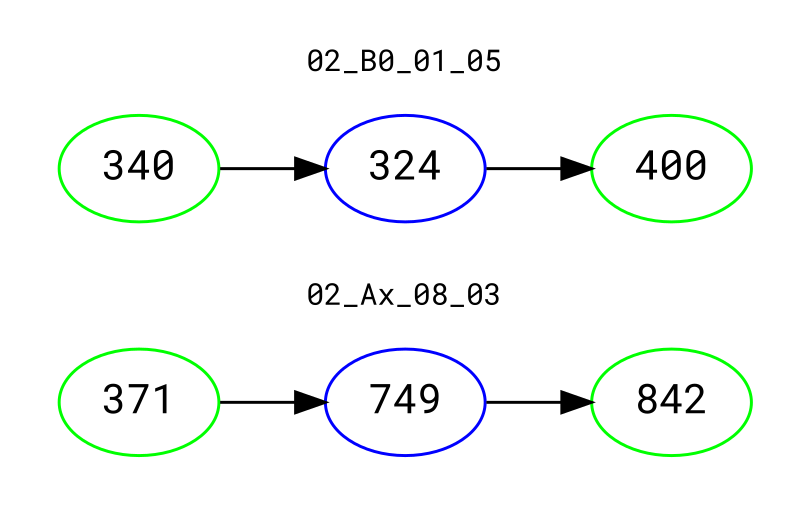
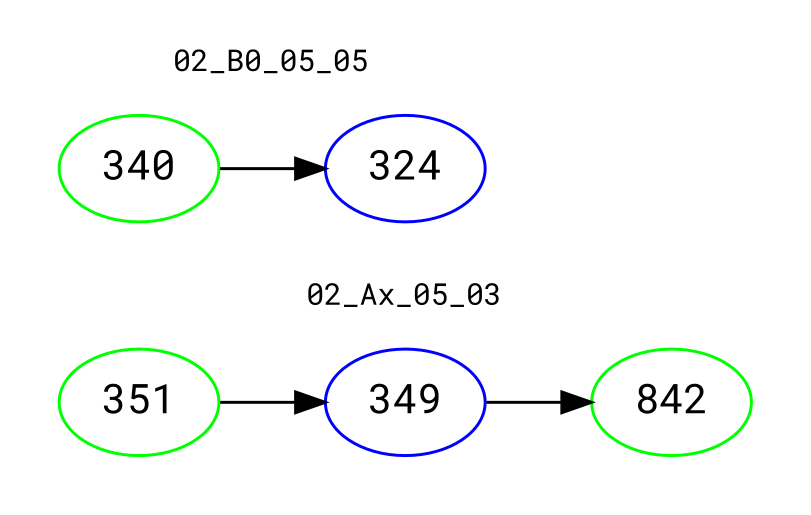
  digraph {
    fontname="Roboto Mono"
    rankdir=LR
    node [color=green fontname="Roboto Mono"]
    edge [color=black fontname="Roboto Mono"]
-   n1 [label=371]
-   n2 [color=blue label=749]
+   n1 [label=351]
+   n2 [color=blue label=349]
    n3 [label=842]
    n4 [label=340]
    n5 [color=blue label=324]
-   n6 [label=400]
    subgraph cluster_1 {
      color=white
      fontsize=10
-     label="02_Ax_08_03"
+     label="02_Ax_05_03"
      n1
      n2
      n3
    }
    subgraph cluster_2 {
      color=white
      fontsize=10
-     label="02_B0_01_05"
+     label="02_B0_05_05"
      n4
      n5
-     n6
    }
    n1 -> n2
    n2 -> n3
    n4 -> n5
-   n5 -> n6
  }
